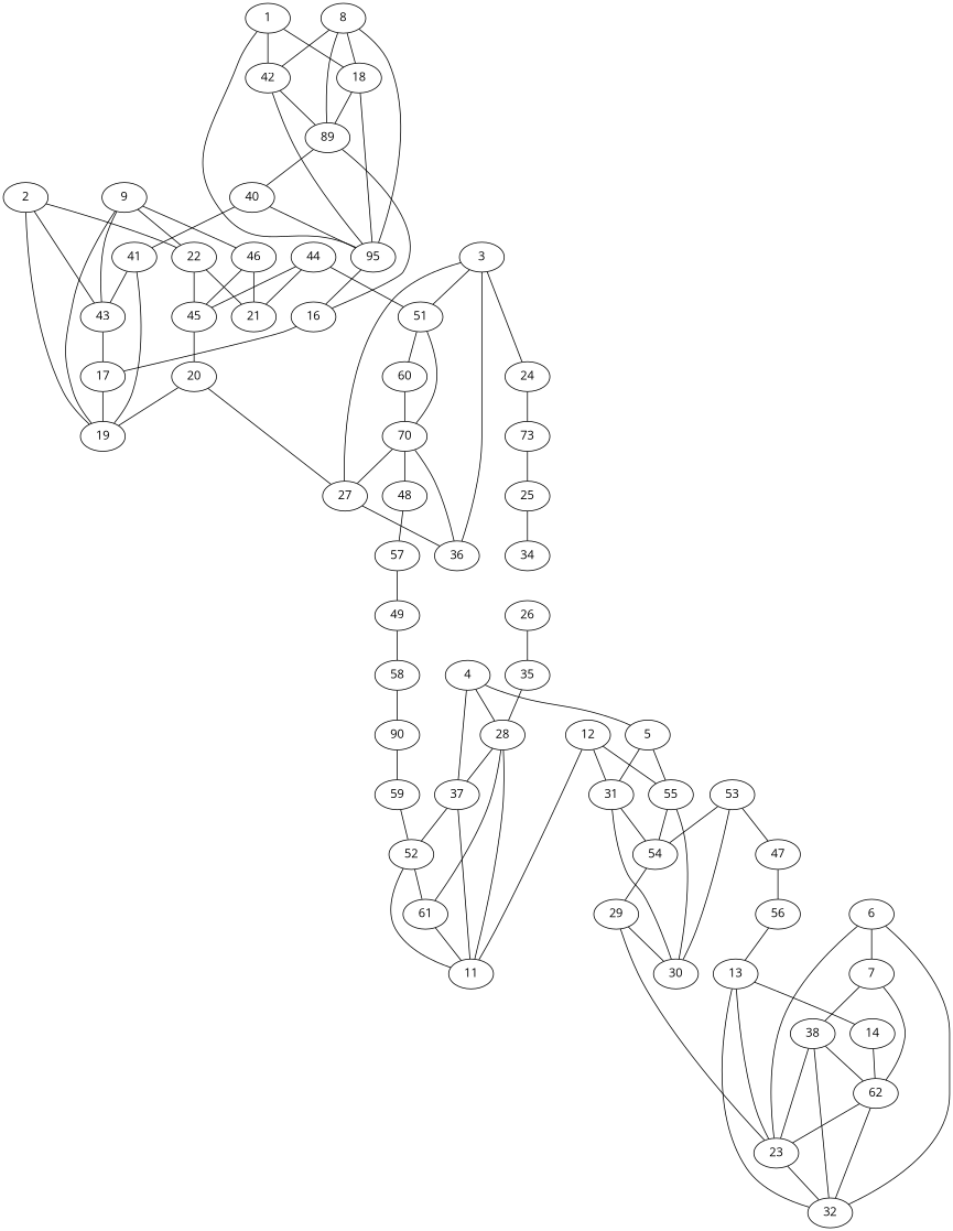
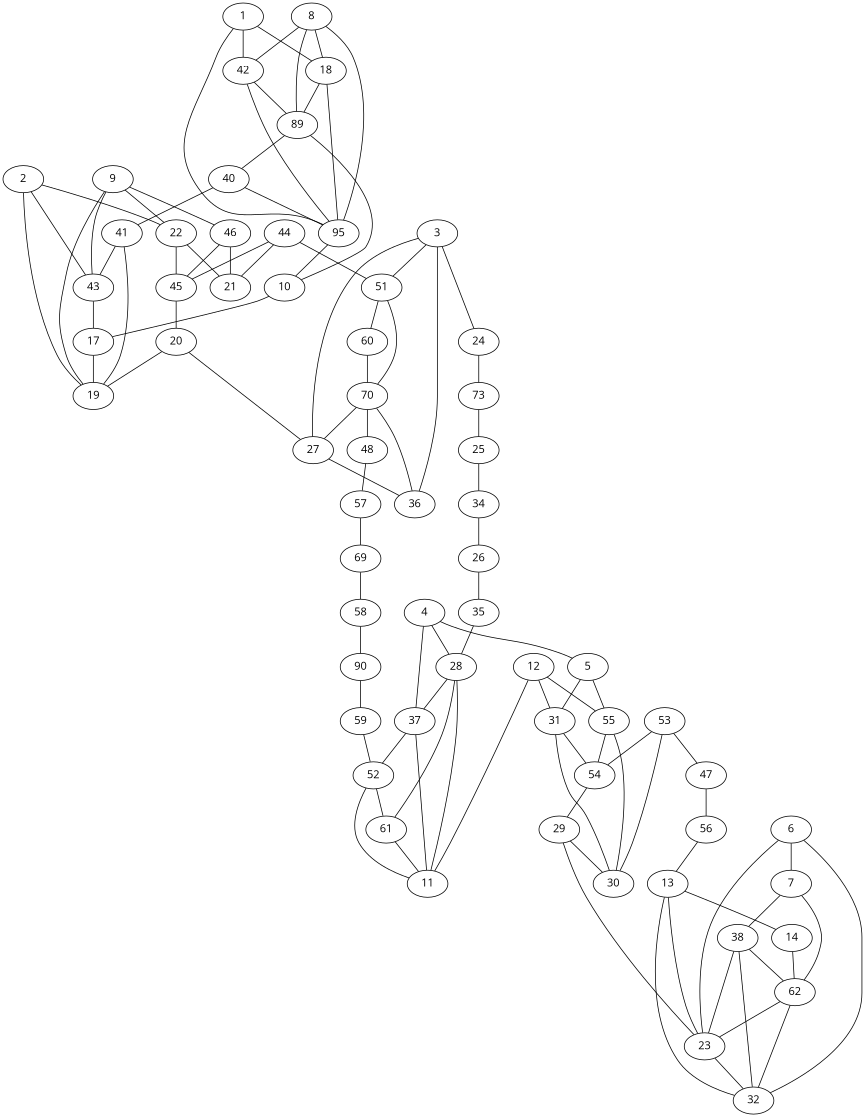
  graph {
    fontname="Open Sans"
    node [aaLength=5 fontname="Open Sans" sequence=RVSEDIK type=1]
    edge [distance0=0.0 fontname="Open Sans" frequency=1 type0=2]
    1 [aaLength=10 sequence=DLAKSREFYV type=0]
    n2 [label=95 sequence=HVTEE]
    18 [aaLength=11 sequence=IVRCAYMEIVV]
    42 [aaLength=11 sequence=IVRCAYMEIVV]
-   16 [sequence=TIYLR]
+   16 [sequence=TIYLR label=10]
    n6 [label=89 sequence=HVTEE]
    17 [sequence=LVLRQ]
    40 [sequence=TIYLR]
    2 [aaLength=15 sequence=SPAEVDAAEAYYKEL type=0]
    19 [aaLength=9 sequence=AVAAFAYRV]
    22 [aaLength=4 sequence=TERR]
    43 [aaLength=9 sequence=AVAAFAYRV]
    21 [sequence=SVRVE]
    45 [sequence=SVRVE]
    20 [sequence=PYEFF]
    3 [aaLength=12 sequence=DVPRGRAYLEDL type=0]
    24 [aaLength=7]
    27 [aaLength=9 sequence=RLDHFNQVT]
    36 [aaLength=9 sequence=RLDHFNQVT]
    51 [aaLength=9 sequence=RLDHFNQVT]
    n21 [aaLength=7 label=73]
    60 [aaLength=9 sequence=RLDHFNQVT]
    25 [aaLength=7 sequence=TYAAWMH]
    n24 [aaLength=12 label=70 sequence=DVPRGRAYLEDL type=0]
    4 [aaLength=15 sequence=EKHNIIQICDKMGAL type=0]
    5 [aaLength=3 sequence=ISD type=0]
    28 [aaLength=8 sequence=RMHHVAFA]
    37 [aaLength=8 sequence=RMHHVAFA]
    31 [aaLength=7 sequence=IERGPGR]
    55 [aaLength=7 sequence=IERGPGR]
    52 [aaLength=8 sequence=RMHHVAFA]
    30 [aaLength=6 sequence=FYLYIL]
    54 [aaLength=6 sequence=FYLYIL]
    61 [aaLength=8 sequence=RMHHVAFA]
    29 [aaLength=6 sequence=RIEIYT]
    6 [sequence=DNQRR type=0]
    7 [aaLength=7 sequence=VPSWYTE type=0]
    23 [aaLength=4 sequence=ITWD]
    32 [aaLength=4 sequence=ITWD]
    38 [aaLength=2 sequence=SL]
    62 [aaLength=2 sequence=SL]
    8 [aaLength=10 sequence=DLAKSREFYV type=0]
    41 [sequence=LVLRQ]
    9 [aaLength=14 sequence=PAEVDAAEAYYKEL type=0]
    46 [aaLength=4 sequence=TERR]
    48 [aaLength=7]
    57 [aaLength=7]
-   49 [aaLength=7 sequence=TYAAWMH]
+   49 [aaLength=7 sequence=TYAAWMH label=69]
    11 [aaLength=15 sequence=EKHNIIQICDKMGAL type=0]
    12 [aaLength=3 sequence=ISD type=0]
    13 [sequence=DNQRR type=0]
    14 [aaLength=6 sequence=PSWYTE type=0]
    34 [aaLength=7 sequence=TYAAWMH]
    26 [sequence=TALTG]
    35 [sequence=TALTG]
    44 [sequence=PYEFF]
    47 [aaLength=4 sequence=ITWD]
    56 [aaLength=4 sequence=ITWD]
    58 [aaLength=7 sequence=TYAAWMH]
    n60 [label=90 sequence=TALTG]
    59 [sequence=TALTG]
    53 [aaLength=6 sequence=RIEIYT]
    1 -- n2 [distance0=33.65779 type0=3]
    1 -- 18 [distance0=32.43219 type0=1]
    1 -- 42 [distance0=32.43219]
    n2 -- 16 [distance0=8.0 distance1=3.0 frequency=2 type1=4]
    18 -- n2 [distance0=27.0 distance1=16.0 frequency=2 type1=4]
    18 -- n6 [distance0=27.0 type0=3]
    42 -- n2 [distance0=27.0]
    42 -- n6 [distance0=27.0 type0=3]
    16 -- 17 [distance0=9.0 type0=4]
    n6 -- 16 [distance0=8.0]
    n6 -- 40 [distance0=8.0 distance1=3.0 frequency=2 type0=3 type1=4]
    17 -- 19 [distance0=9.0 distance1=4.0 frequency=2 type1=4]
    40 -- n2 [distance0=8.0]
    40 -- 41 [distance0=9.0 type0=4]
    2 -- 19 [distance0=20.25558 type0=1]
    2 -- 22 [distance0=25.18508 distance1=3.0 frequency=2 type0=3 type1=4]
    2 -- 43 [distance0=20.25558]
    22 -- 21 [distance0=14.0 distance1=10.0 frequency=2 type1=4]
    22 -- 45 [distance0=14.0 type0=3]
    43 -- 17 [distance0=9.0]
    45 -- 20 [distance0=10.0]
    20 -- 19 [distance0=10.0]
    20 -- 27 [distance0=22.0 type0=4]
    3 -- 24 [distance0=2.0 type0=4]
    3 -- 27 [distance0=22.73359 type0=1]
    3 -- 36 [distance0=22.73359]
    3 -- 51 [distance0=22.73359 type0=3]
    24 -- n21 [type0=5]
    27 -- 36 [type0=5]
    51 -- 60 [type0=5]
    n21 -- 25 [distance0=5.0 type0=4]
    60 -- n24 [distance0=1.0 type0=4]
    25 -- 34 [type0=5]
    n24 -- 27 [distance0=23.08222 type0=1]
    n24 -- 36 [distance0=23.08222]
    n24 -- 51 [distance0=23.08222 type0=3]
    n24 -- 48 [distance0=2.0 type0=4]
    4 -- 5 [distance0=18.60978 distance1=1.0 frequency=2 type0=1 type1=4]
    4 -- 28 [distance0=18.78731]
    4 -- 37 [distance0=18.78731 type0=3]
    5 -- 31 [distance0=24.18379 distance1=1.0 frequency=2 type1=4]
    5 -- 55 [distance0=24.18379 type0=3]
    28 -- 37 [distance1=0.0 frequency=2 type0=1 type1=5]
    37 -- 52
    31 -- 30 [distance0=13.0 distance1=6.0 frequency=2 type1=4]
    31 -- 54 [distance0=13.0 type0=3]
    55 -- 30 [distance0=13.0]
    55 -- 54 [distance0=13.0 distance1=6.0 frequency=2 type0=3 type1=4]
    52 -- 61 [distance1=0.0 frequency=2 type0=3 type1=5]
    54 -- 29 [distance0=11.0]
    61 -- 28 [type0=1]
    61 -- 11 [distance0=2.0 type0=4]
    29 -- 30 [distance0=11.0]
    29 -- 23 [distance0=12.0 type0=4]
    6 -- 7 [distance0=20.33402 distance1=7.0 frequency=2 type0=1 type1=4]
    6 -- 23 [distance0=22.41738]
    6 -- 32 [distance0=22.41738 type0=3]
    7 -- 38 [distance0=27.55249 distance1=1.0 frequency=2 type1=4]
    7 -- 62 [distance0=27.55249 type0=3]
    23 -- 32 [type0=5]
    38 -- 23 [distance0=26.0]
    38 -- 32 [distance0=26.0 type0=3]
    38 -- 62 [type0=1]
    62 -- 23 [distance0=26.0]
    62 -- 32 [distance0=26.0 type0=3]
    8 -- n2 [distance0=30.48428 type0=3]
    8 -- 18 [distance0=29.12544 type0=1]
    8 -- 42 [distance0=29.12544]
    8 -- n6 [distance0=5.0 type0=4]
    41 -- 19 [distance0=9.0]
    41 -- 43 [distance0=9.0 distance1=4.0 frequency=2 type0=3 type1=4]
    9 -- 19 [distance0=18.30906 type0=1]
    9 -- 22 [distance0=22.4326 type0=3]
    9 -- 43 [distance0=18.30906]
    9 -- 46 [distance0=3.0 type0=4]
    46 -- 21 [distance0=14.0]
    46 -- 45 [distance0=14.0 distance1=10.0 frequency=2 type0=3 type1=4]
    48 -- 57 [type0=5]
    57 -- 49 [distance0=5.0 type0=4]
    49 -- 58 [type0=5]
    11 -- 28 [distance0=16.16762 type0=1]
    11 -- 37 [distance0=16.16762]
    11 -- 52 [distance0=16.16762 type0=3]
    12 -- 31 [distance0=21.77555]
    12 -- 55 [distance0=21.77555 distance1=1.0 frequency=2 type0=3 type1=4]
    12 -- 11 [distance0=18.58355 type0=1]
    13 -- 23 [distance0=24.38335]
    13 -- 32 [distance0=24.38335 type0=3]
    13 -- 14 [distance0=20.94464 distance1=8.0 frequency=2 type0=1 type1=4]
    14 -- 62 [distance0=26.49665 distance1=1.0 frequency=2 type0=3 type1=4]
+   34 -- 26 [distance0=7.0 type0=4]
    26 -- 35 [type0=5]
    35 -- 28 [distance0=4.0 type0=4]
    44 -- 21 [distance0=10.0]
    44 -- 45 [distance0=10.0 type0=3]
    44 -- 51 [distance0=22.0 type0=4]
    47 -- 56 [type0=5]
    56 -- 13 [distance0=2.0 type0=4]
    58 -- n60 [distance0=7.0 type0=4]
    n60 -- 59 [type0=5]
    59 -- 52 [distance0=4.0 type0=4]
    53 -- 30 [distance0=11.0]
    53 -- 54 [distance0=11.0 type0=3]
    53 -- 47 [distance0=12.0 type0=4]
  }
